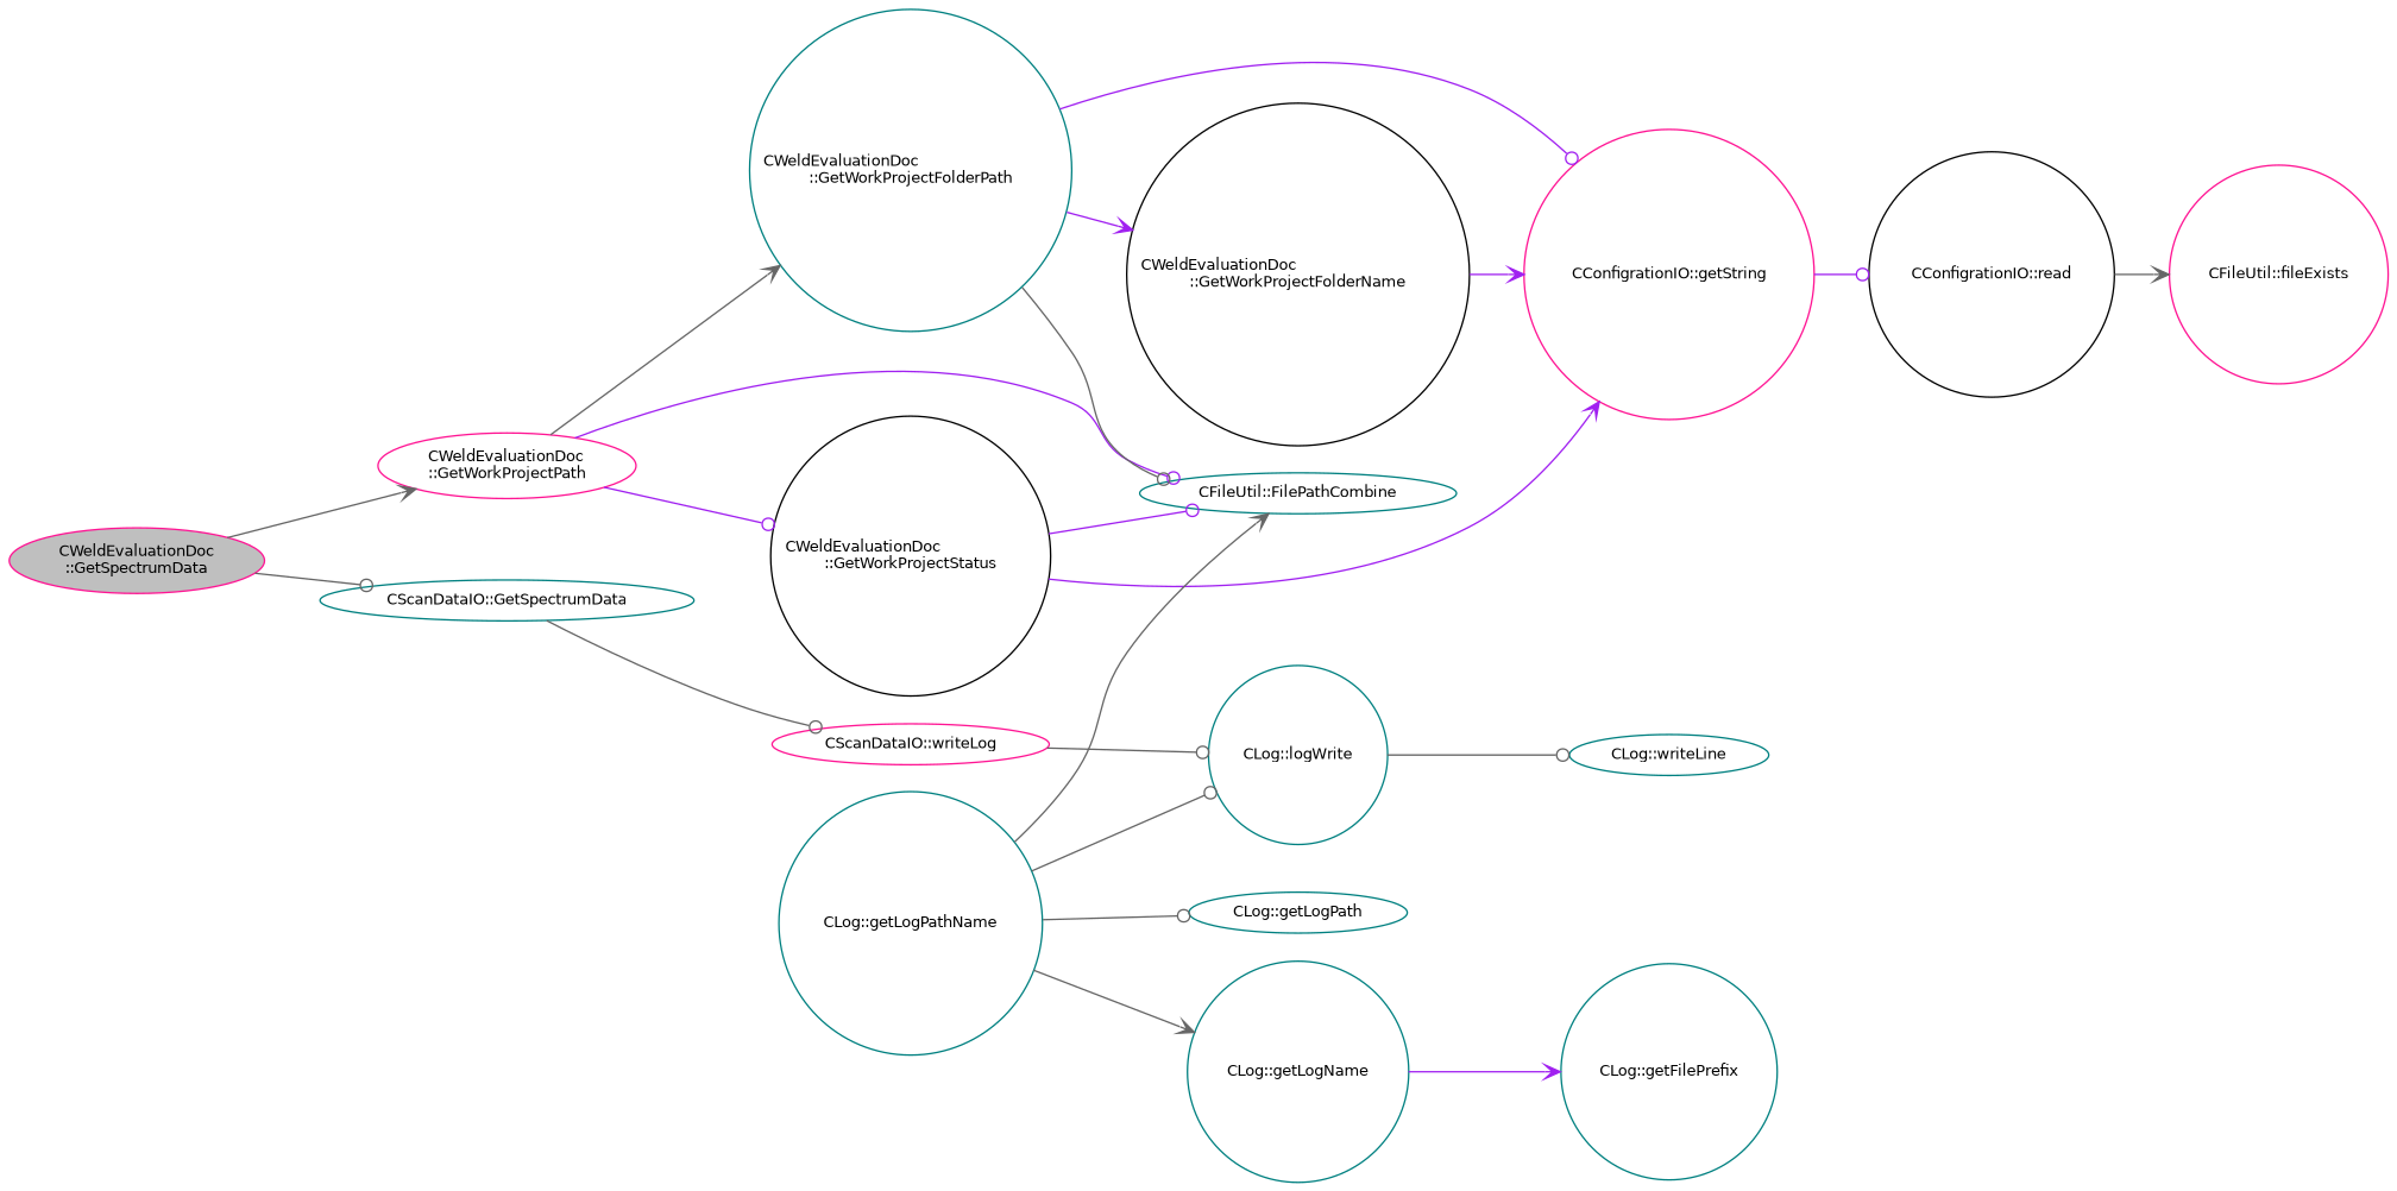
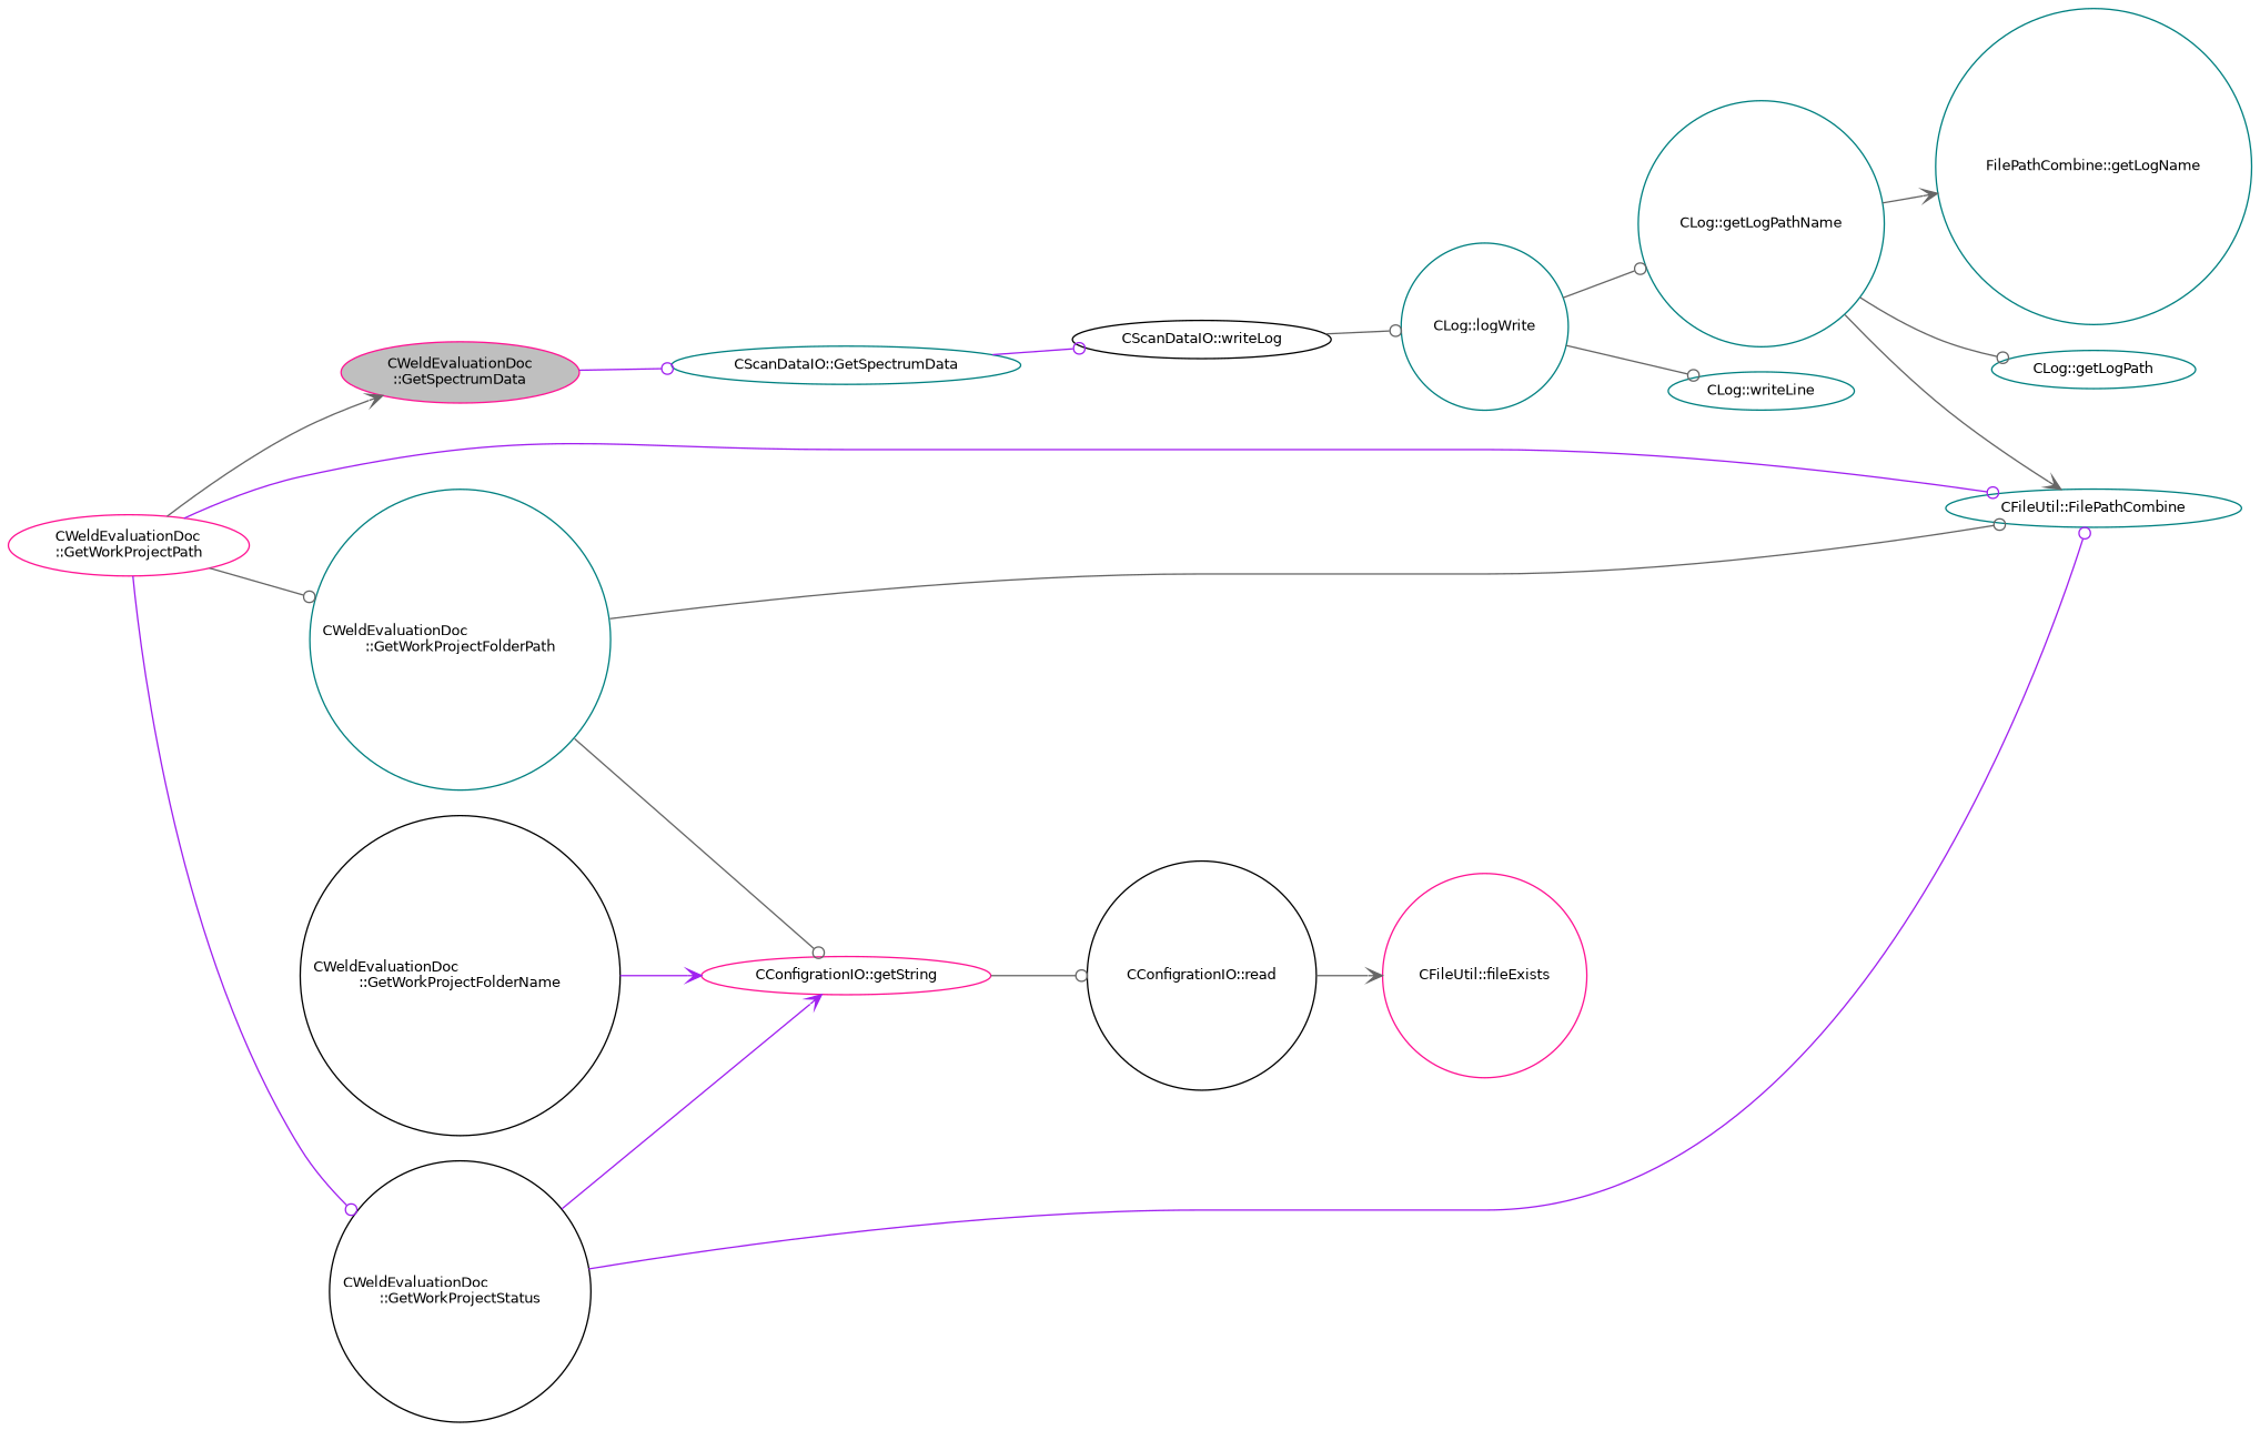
  digraph {
    rankdir=LR
    node [color=teal fillcolor=white fontname=Helvetica fontsize=10 shape=circle style=filled]
    edge [arrowhead=odot color=gray40 fontname=Helvetica fontsize=10 labelfontname=Helvetica labelfontsize=10 style=solid]
    n1 [color=deeppink fillcolor=grey75 fontcolor=black height=0.2 label="CWeldEvaluationDoc\l::GetSpectrumData" shape=ellipse width=0.4]
    n2 [height=0.2 label="CScanDataIO::GetSpectrumData" shape=ellipse width=0.4]
    n3 [color=deeppink height=0.2 label="CWeldEvaluationDoc\l::GetWorkProjectPath" shape=ellipse width=0.4]
-   n4 [color=deeppink height=0.2 label="CScanDataIO::writeLog" shape=ellipse width=0.4]
+   n4 [color=black height=0.2 label="CScanDataIO::writeLog" shape=ellipse width=0.4]
    n5 [height=0.2 label="CFileUtil::FilePathCombine" shape=ellipse width=0.4]
    n6 [height=0.2 label="CWeldEvaluationDoc\l::GetWorkProjectFolderPath" width=0.4]
    n7 [color=black height=0.2 label="CWeldEvaluationDoc\l::GetWorkProjectStatus" width=0.4]
    n8 [height=0.2 label="CLog::logWrite" width=0.4]
    n9 [height=0.2 label="CLog::getLogPathName" width=0.4]
    n10 [height=0.2 label="CLog::writeLine" shape=ellipse width=0.4]
-   n11 [height=0.2 label="CLog::getLogName" width=0.4]
+   n11 [height=0.2 label="FilePathCombine::getLogName" width=0.4]
    n12 [height=0.2 label="CLog::getLogPath" shape=ellipse width=0.4]
-   n13 [height=0.2 label="CLog::getFilePrefix" width=0.4]
-   n14 [color=deeppink height=0.2 label="CConfigrationIO::getString" width=0.4]
+   n14 [color=deeppink height=0.2 label="CConfigrationIO::getString" shape=ellipse width=0.4]
    n15 [color=black height=0.2 label="CWeldEvaluationDoc\l::GetWorkProjectFolderName" width=0.4]
    n16 [color=black height=0.2 label="CConfigrationIO::read" width=0.4]
    n17 [color=deeppink height=0.2 label="CFileUtil::fileExists" width=0.4]
-   n1 -> n2
-   n1 -> n3 [arrowhead=vee]
-   n2 -> n4
+   n1 -> n2 [color=purple]
+   n3 -> n1 [arrowhead=vee]
+   n2 -> n4 [color=purple]
    n3 -> n5 [color=purple]
-   n3 -> n6 [arrowhead=vee]
+   n3 -> n6
    n3 -> n7 [color=purple]
    n4 -> n8
    n6 -> n5
-   n6 -> n14 [color=purple]
-   n6 -> n15 [arrowhead=vee color=purple]
+   n6 -> n14
    n7 -> n5 [color=purple]
    n7 -> n14 [arrowhead=vee color=purple]
-   n9 -> n8
+   n8 -> n9
    n8 -> n10
    n9 -> n5 [arrowhead=vee]
    n9 -> n11 [arrowhead=vee]
    n9 -> n12
-   n11 -> n13 [arrowhead=vee color=purple]
-   n14 -> n16 [color=purple]
+   n14 -> n16
    n15 -> n14 [arrowhead=vee color=purple]
    n16 -> n17 [arrowhead=vee]
  }
